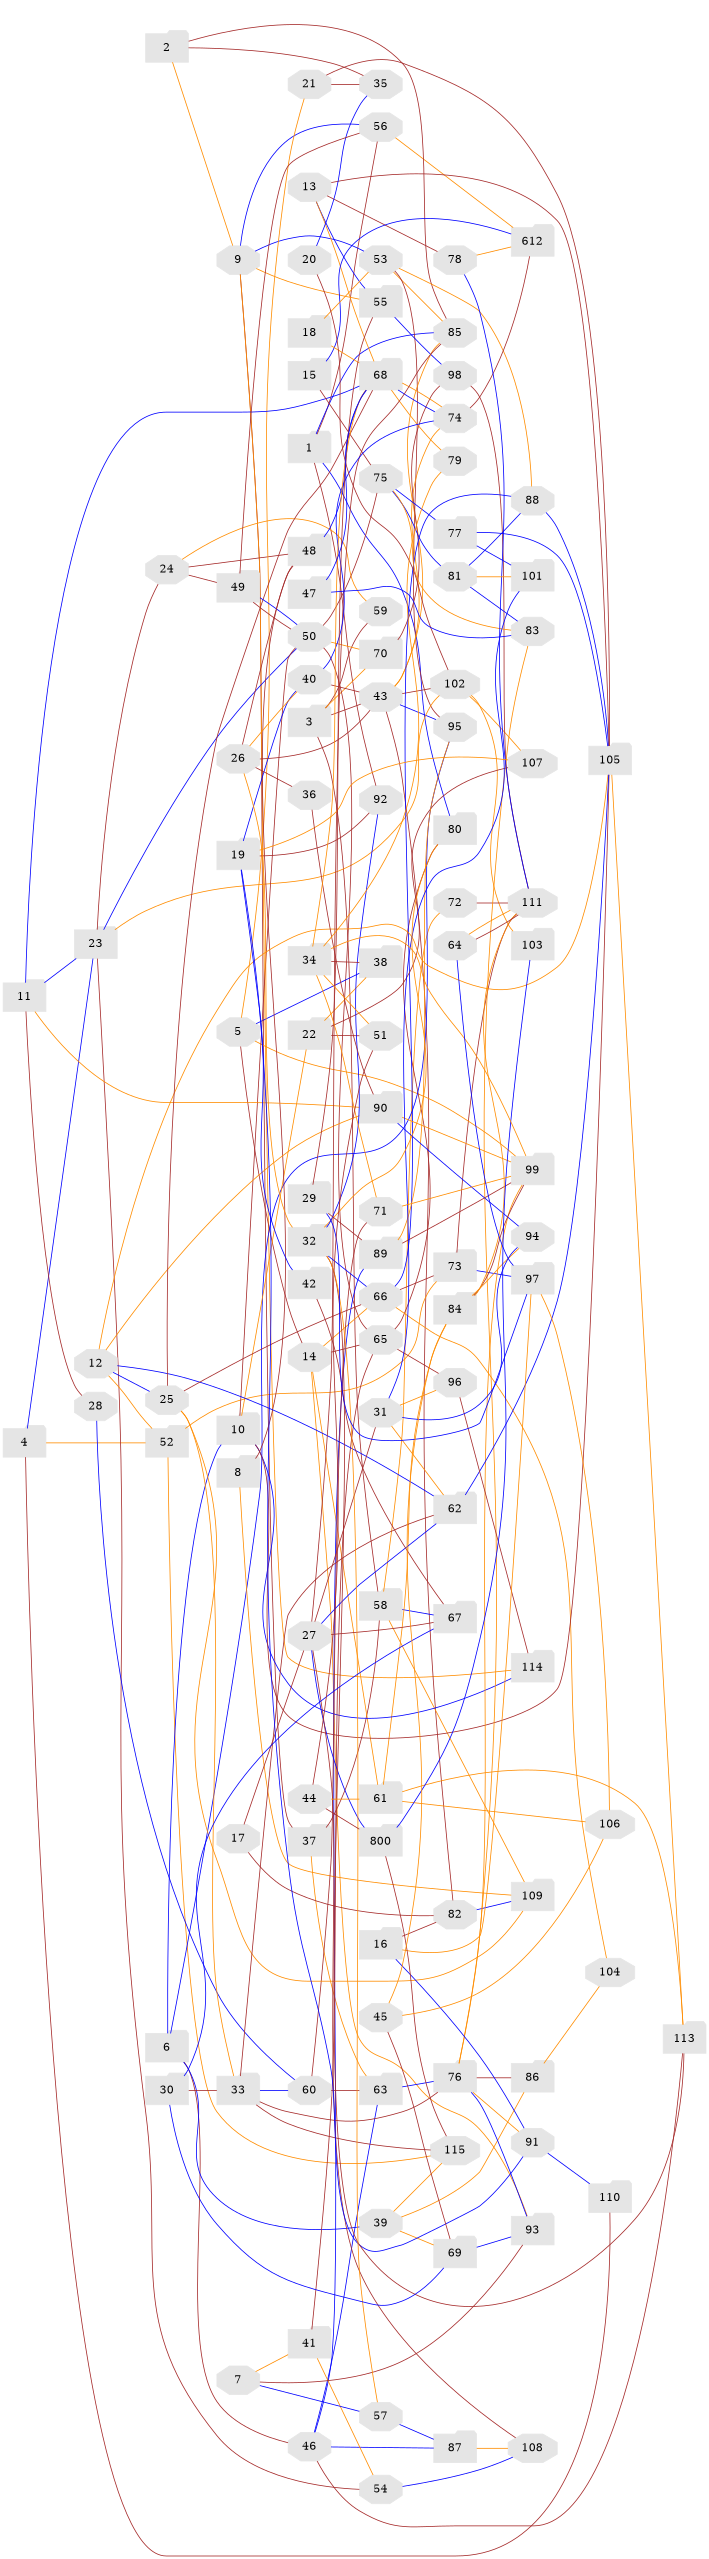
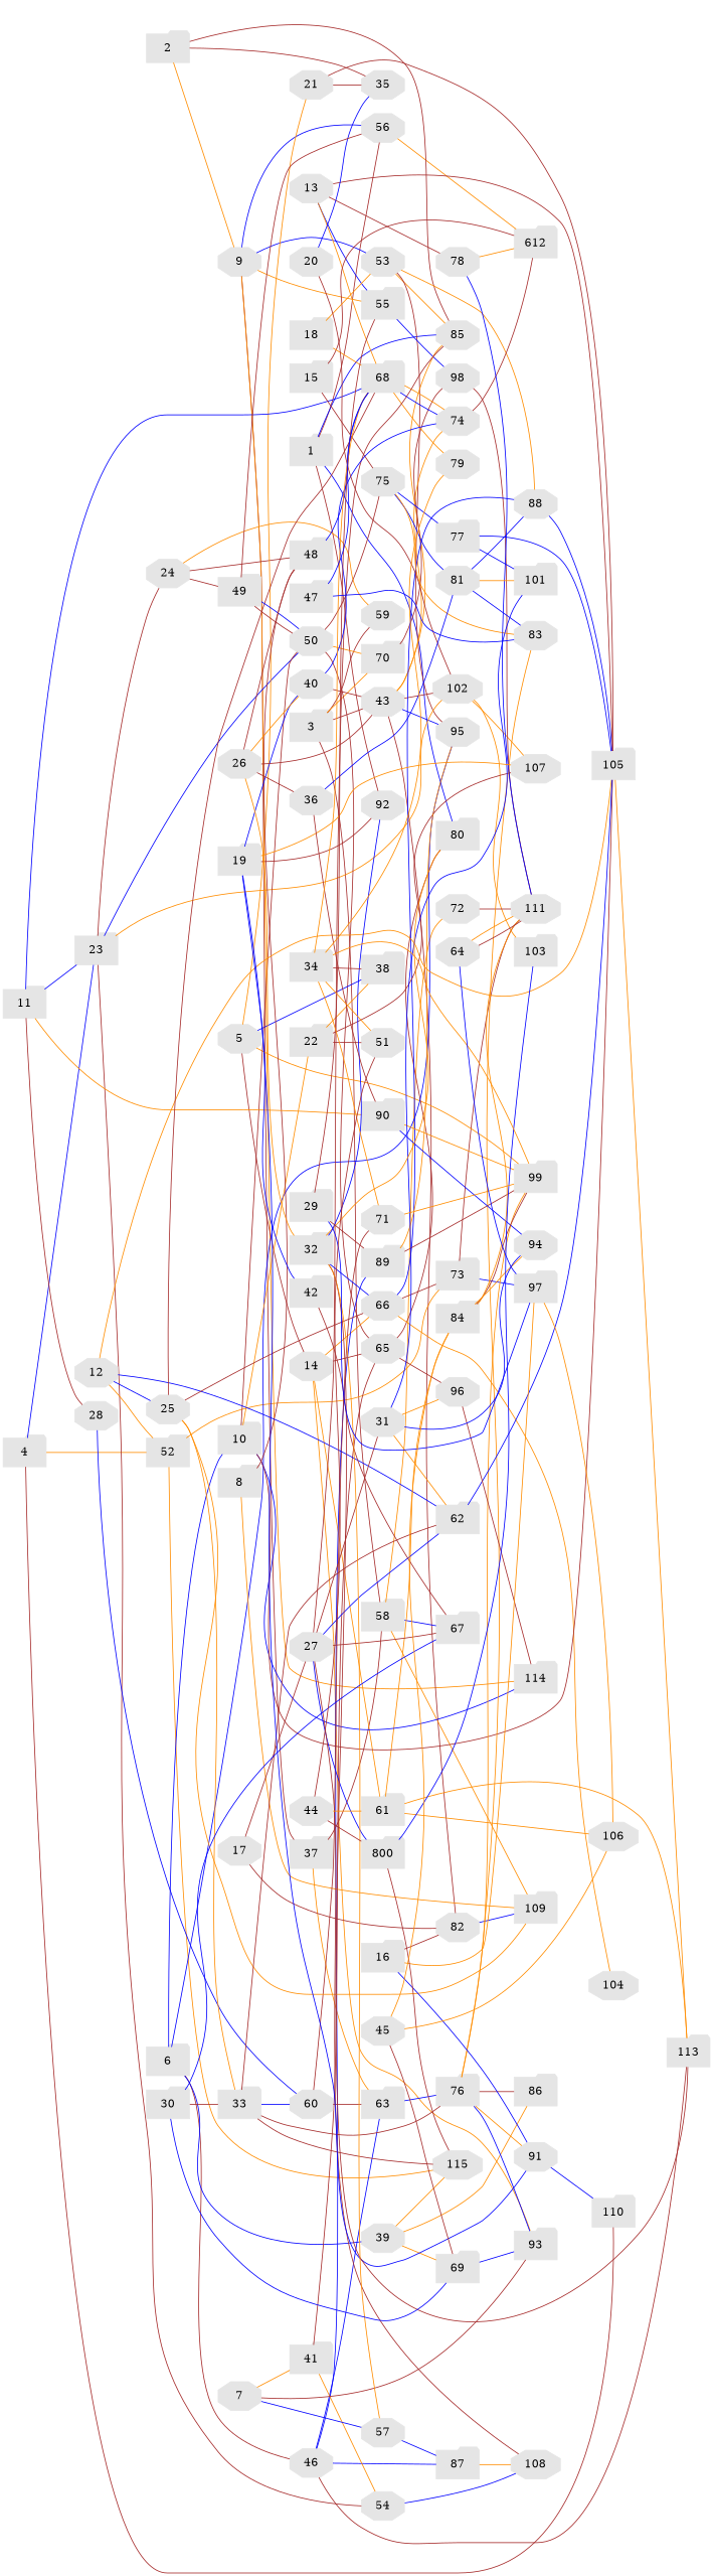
  graph {
    rankdir=LR
    node [color=gray90 shape=octagon style=filled]
    edge [color=brown]
    1 [shape=folder]
    56
    80 [shape=folder]
    85
    92
    n6 [label=612 shape=folder]
    2 [shape=folder]
    9
    35
    37 [shape=folder]
    53
    55 [shape=folder]
    114 [shape=folder]
    3 [shape=folder]
    43
    58 [shape=folder]
    59
    70 [shape=folder]
    95
    82
    102
    74
    109 [shape=folder]
    67 [shape=folder]
    72
    98
    4 [shape=folder]
    23 [shape=folder]
    52 [shape=folder]
    110 [shape=folder]
    50
    24
    54
    115
    73 [shape=folder]
    5
    14
    21
    38 [shape=folder]
    99 [shape=folder]
    93 [shape=folder]
    61 [shape=folder]
    65
    66
    105 [shape=folder]
    6 [shape=folder]
    10 [shape=folder]
    46
    39
    22 [shape=folder]
    63 [shape=folder]
    89 [shape=folder]
    113 [shape=folder]
    87 [shape=folder]
    76 [shape=folder]
    41 [shape=folder]
    7
    57
    8 [shape=folder]
    48 [shape=folder]
    68 [shape=folder]
    88
    107
    51
    75
    11 [shape=folder]
    28
    90 [shape=folder]
    60
    79
    94
    12
    25
    62 [shape=folder]
    33 [shape=folder]
    13
    78
    111
    84 [shape=folder]
    106
    96
    104
    15 [shape=folder]
    81
    83
    77 [shape=folder]
    16 [shape=folder]
    91
    97 [shape=folder]
    17
    27
    31
    n93 [label=800 shape=folder]
    108
    18 [shape=folder]
    19 [shape=folder]
    40
    42 [shape=folder]
    20
    103 [shape=folder]
    49 [shape=folder]
    26
    32 [shape=folder]
    36
    101 [shape=folder]
    71
    29 [shape=folder]
    30 [shape=folder]
    69 [shape=folder]
    86 [shape=folder]
    34 [shape=folder]
    44
    45
    47 [shape=folder]
    64
    1 -- 56
    1 -- 80 [color=blue]
    1 -- 85 [color=blue]
    1 -- 92
    56 -- n6 [color=darkorange]
    2 -- 85
    2 -- 9 [color=darkorange]
    2 -- 35
    9 -- 56 [color=blue]
    9 -- 37
    9 -- 53 [color=blue]
    9 -- 55 [color=darkorange]
    9 -- 114 [color=darkorange]
    37 -- 58
    37 -- 63 [color=darkorange]
    53 -- 85 [color=darkorange]
    53 -- 95
    53 -- 88 [color=darkorange]
    55 -- 98 [color=blue]
    3 -- 43
    3 -- 58
    3 -- 59
    3 -- 70 [color=darkorange]
    43 -- 85 [color=darkorange]
    43 -- 95 [color=blue]
    43 -- 82
    43 -- 102
    43 -- 74 [color=darkorange]
    58 -- 109 [color=darkorange]
    58 -- 67 [color=blue]
    58 -- 72 [color=darkorange]
    70 -- 98
    82 -- 109 [color=blue]
    102 -- 107 [color=darkorange]
    102 -- 103 [color=darkorange]
    74 -- n6
    72 -- 111
    98 -- 111
    4 -- 23 [color=blue]
    4 -- 52 [color=darkorange]
    4 -- 110
    23 -- 102 [color=darkorange]
    23 -- 50 [color=blue]
    23 -- 24
    23 -- 54
    52 -- 115 [color=darkorange]
    52 -- 73 [color=darkorange]
    50 -- 70 [color=darkorange]
    50 -- 65
    50 -- 75
    24 -- 59 [color=darkorange]
    24 -- 48
    24 -- 49
    54 -- 108 [color=blue]
    73 -- 111
    73 -- 97 [color=blue]
    5 -- 14
    5 -- 21 [color=darkorange]
    5 -- 38 [color=blue]
    5 -- 99 [color=darkorange]
    14 -- 93 [color=darkorange]
    14 -- 61 [color=darkorange]
    14 -- 65
    14 -- 66 [color=darkorange]
    21 -- 35
    21 -- 105
    61 -- 113 [color=darkorange]
    61 -- 84 [color=darkorange]
    61 -- 106 [color=darkorange]
    65 -- 80
    65 -- 96
    66 -- 73
    66 -- 88 [color=blue]
    66 -- 104 [color=darkorange]
    105 -- 113 [color=darkorange]
    6 -- 95 [color=blue]
    6 -- 10 [color=blue]
    6 -- 46
    6 -- 39 [color=blue]
    10 -- 114 [color=blue]
    10 -- 50
    10 -- 105
    10 -- 22 [color=darkorange]
    46 -- 63 [color=blue]
    46 -- 89 [color=blue]
    46 -- 113
    46 -- 87 [color=blue]
    39 -- 115 [color=darkorange]
    39 -- 69 [color=darkorange]
    39 -- 86 [color=darkorange]
    22 -- 38 [color=darkorange]
    22 -- 107
    22 -- 51
    63 -- 76 [color=blue]
    89 -- 95 [color=darkorange]
    89 -- 99
    87 -- 108 [color=darkorange]
    76 -- 99 [color=darkorange]
    76 -- 93 [color=blue]
    76 -- 83 [color=darkorange]
    76 -- 91 [color=darkorange]
    76 -- 86
    41 -- 54 [color=darkorange]
    41 -- 65
    7 -- 93
    7 -- 41 [color=darkorange]
    7 -- 57 [color=blue]
    57 -- 87 [color=blue]
    8 -- 109 [color=darkorange]
    8 -- 48
    48 -- 68 [color=blue]
    68 -- 74 [color=blue]
    68 -- 74 [color=darkorange]
    68 -- 79 [color=darkorange]
    88 -- 105 [color=blue]
    75 -- 81 [color=blue]
    75 -- 83 [color=darkorange]
    75 -- 77 [color=blue]
    11 -- 23 [color=blue]
    11 -- 68 [color=blue]
    11 -- 28
    11 -- 90 [color=darkorange]
    28 -- 60 [color=blue]
    90 -- 99 [color=darkorange]
    90 -- 94 [color=blue]
    60 -- 63
    60 -- 71
    12 -- 52 [color=darkorange]
    12 -- 105 [color=darkorange]
-   12 -- 90 [color=darkorange]
    12 -- 25 [color=blue]
    12 -- 62 [color=blue]
    25 -- 109 [color=darkorange]
    25 -- 66
    25 -- 68
    25 -- 33 [color=darkorange]
    62 -- 105 [color=blue]
    33 -- 115
    33 -- 76
    33 -- 60 [color=blue]
    33 -- 62
    13 -- 55 [color=blue]
    13 -- 105
    13 -- 68 [color=darkorange]
    13 -- 78
    78 -- n6 [color=darkorange]
    78 -- 111 [color=blue]
    84 -- 99
    84 -- 94 [color=darkorange]
    84 -- 111 [color=darkorange]
    96 -- 114
-   15 -- n6 [color=blue]
+   15 -- n6
    15 -- 75
    81 -- 88 [color=blue]
    81 -- 83 [color=blue]
    81 -- 101 [color=darkorange]
    77 -- 105 [color=blue]
    77 -- 101 [color=blue]
    16 -- 82
    16 -- 91 [color=blue]
    16 -- 97 [color=darkorange]
    91 -- 110 [color=blue]
    97 -- 106 [color=darkorange]
    17 -- 82
    17 -- 27
    27 -- 85
    27 -- 67
    27 -- 62 [color=blue]
    27 -- 31
    27 -- n93 [color=blue]
    27 -- 108
    31 -- 94 [color=blue]
    31 -- 62 [color=darkorange]
    31 -- 96 [color=darkorange]
    31 -- 101 [color=blue]
    n93 -- 115
    n93 -- 103 [color=blue]
    18 -- 53 [color=darkorange]
    18 -- 68 [color=darkorange]
    19 -- 92
    19 -- 107 [color=darkorange]
    19 -- 91 [color=blue]
    19 -- 40 [color=blue]
    19 -- 42 [color=blue]
    40 -- 43
    40 -- 74 [color=blue]
    42 -- 67
    20 -- 35 [color=blue]
    20 -- 102
    49 -- 56
    49 -- 50
    49 -- 50 [color=blue]
    26 -- 43
    26 -- 48
    26 -- 40 [color=darkorange]
    26 -- 32 [color=darkorange]
    26 -- 36
    32 -- 80 [color=darkorange]
    32 -- 92 [color=blue]
    32 -- 66 [color=blue]
    32 -- 113
    32 -- 57 [color=darkorange]
    36 -- 90
+   36 -- 81 [color=blue]
    71 -- 99 [color=darkorange]
    29 -- 55
    29 -- 89
    29 -- 97 [color=blue]
    30 -- 67 [color=blue]
    30 -- 33
    30 -- 69 [color=blue]
    69 -- 93 [color=blue]
-   86 -- 104 [color=darkorange]
    34 -- 38
    34 -- 99 [color=darkorange]
    34 -- 68 [color=darkorange]
    34 -- 51 [color=darkorange]
    34 -- 79 [color=darkorange]
    34 -- 71 [color=darkorange]
    44 -- 61 [color=darkorange]
    44 -- 51
    44 -- n93
    45 -- 84 [color=darkorange]
    45 -- 106 [color=darkorange]
    45 -- 69
    47 -- 68 [color=blue]
    47 -- 83 [color=blue]
    64 -- 111
    64 -- 111 [color=darkorange]
    64 -- 97 [color=blue]
  }
